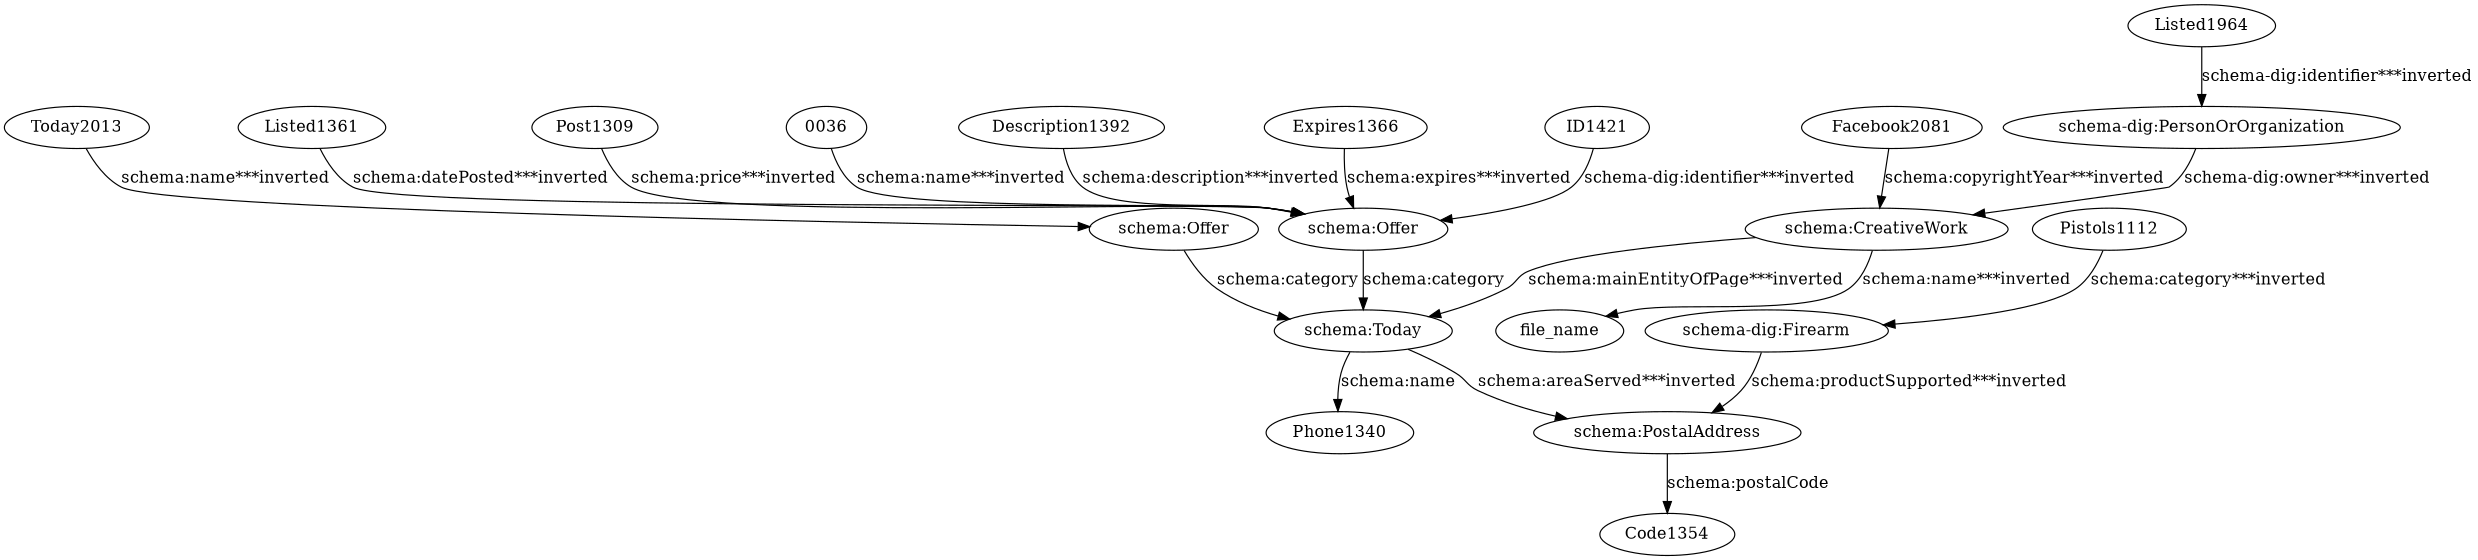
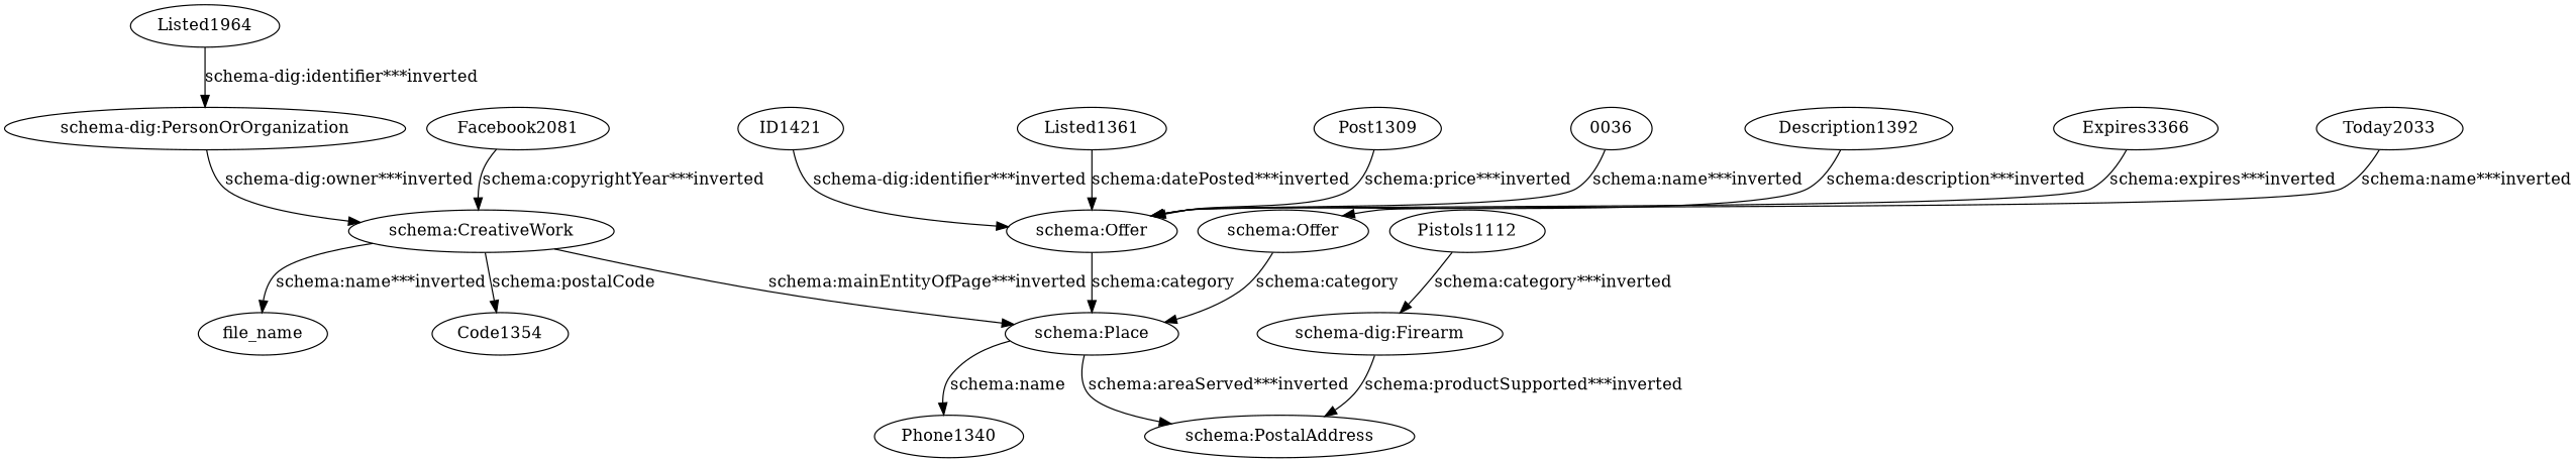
  digraph {
    node [type=attribute_name]
    edge [type=st_property_uri weight=1]
    n1 [label=0036]
    n2 [label="schema:Offer" type=class_uri]
-   n3 [label="schema:Today" type=class_uri]
+   n3 [label="schema:Place" type=class_uri]
    n4 [label="schema:PostalAddress" type=class_uri]
    n5 [label=Phone1340]
    n6 [label=Description1392]
-   n7 [label=Expires1366]
+   n7 [label=Expires3366]
    n8 [label=Facebook2081]
    n9 [label="schema:CreativeWork" type=class_uri]
    n10 [label=file_name]
    n11 [label=ID1421]
    n12 [label=Listed1361]
    n13 [label=Listed1964]
    n14 [label="schema-dig:PersonOrOrganization" type=class_uri]
    n15 [label=Pistols1112]
    n16 [label="schema-dig:Firearm" type=class_uri]
    n17 [label=Code1354]
    n18 [label=Post1309]
-   n19 [label=Today2013]
+   n19 [label=Today2033]
    n20 [label="schema:Offer" type=class_uri]
    n1 -> n2 [label="schema:name***inverted"]
    n2 -> n3 [label="schema:category" type=inherited weight=4]
    n3 -> n4 [label="schema:areaServed***inverted" type=inherited weight=4]
    n3 -> n5 [label="schema:name" weight=""]
-   n4 -> n17 [label="schema:postalCode" weight=""]
+   n9 -> n17 [label="schema:postalCode" weight=""]
    n6 -> n2 [label="schema:description***inverted"]
    n7 -> n2 [label="schema:expires***inverted"]
    n8 -> n9 [label="schema:copyrightYear***inverted"]
    n9 -> n3 [label="schema:mainEntityOfPage***inverted" type=inherited weight=4]
    n9 -> n10 [label="schema:name***inverted"]
    n11 -> n2 [label="schema-dig:identifier***inverted"]
    n12 -> n2 [label="schema:datePosted***inverted"]
    n13 -> n14 [label="schema-dig:identifier***inverted"]
    n14 -> n9 [label="schema-dig:owner***inverted" type=inherited weight=4]
    n15 -> n16 [label="schema:category***inverted"]
    n16 -> n4 [label="schema:productSupported***inverted" type=inherited weight=4]
    n18 -> n2 [label="schema:price***inverted"]
    n19 -> n20 [label="schema:name***inverted"]
    n20 -> n3 [label="schema:category" type=inherited weight=4]
  }
